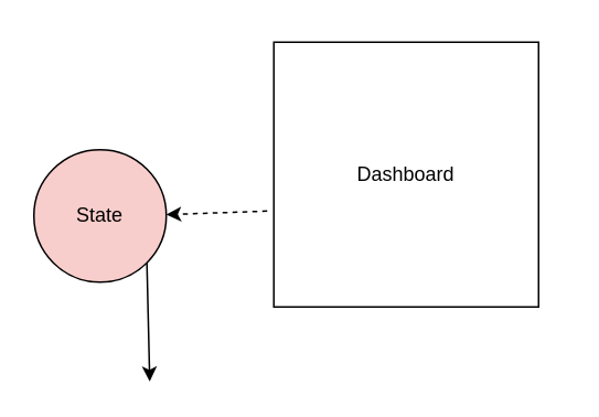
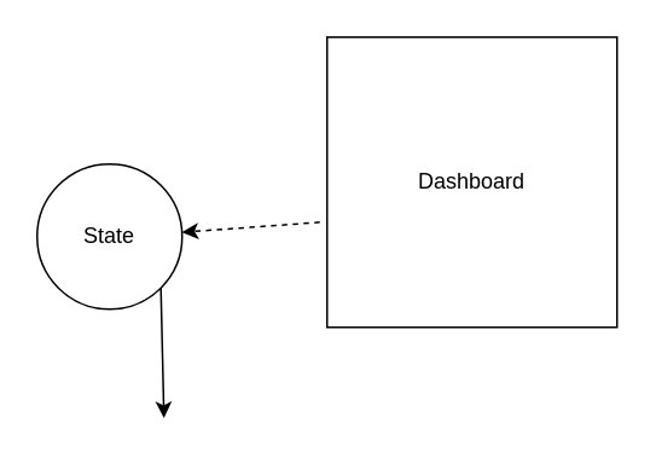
  <mxCell id="0" />
  <mxCell id="1" parent="0" />
- <mxCell id="2" value="Dashboard" style="whiteSpace=wrap;html=1;aspect=fixed;" vertex="1" parent="1"><mxGeometry x="165" y="25" width="160" height="160" as="geometry" /></mxCell>
+ <mxCell id="2" value="Dashboard" style="whiteSpace=wrap;html=1;aspect=fixed;" vertex="1" parent="1"><mxGeometry x="180" y="20" width="160" height="160" as="geometry" /></mxCell>
  <mxCell id="3" value="" style="endArrow=classic;html=1;exitX=-0.025;exitY=0.638;exitDx=0;exitDy=0;exitPerimeter=0;dashed=1;" edge="1" parent="1" source="2" target="4"><mxGeometry width="50" height="50" relative="1" as="geometry"><mxPoint x="330" y="250" as="sourcePoint" /><mxPoint x="60" y="130" as="targetPoint" /></mxGeometry></mxCell>
- <mxCell id="4" value="State" style="ellipse;whiteSpace=wrap;html=1;aspect=fixed;fillColor=#f8cecc;" vertex="1" parent="1"><mxGeometry x="20" y="90" width="80" height="80" as="geometry" /></mxCell>
+ <mxCell id="4" value="State" style="ellipse;whiteSpace=wrap;html=1;aspect=fixed;" vertex="1" parent="1"><mxGeometry x="20" y="90" width="80" height="80" as="geometry" /></mxCell>
  <mxCell id="5" value="" style="endArrow=classic;html=1;exitX=1;exitY=1;exitDx=0;exitDy=0;" edge="1" parent="1" source="4"><mxGeometry width="50" height="50" relative="1" as="geometry"><mxPoint x="330" y="250" as="sourcePoint" /><mxPoint x="90" y="230" as="targetPoint" /></mxGeometry></mxCell>
